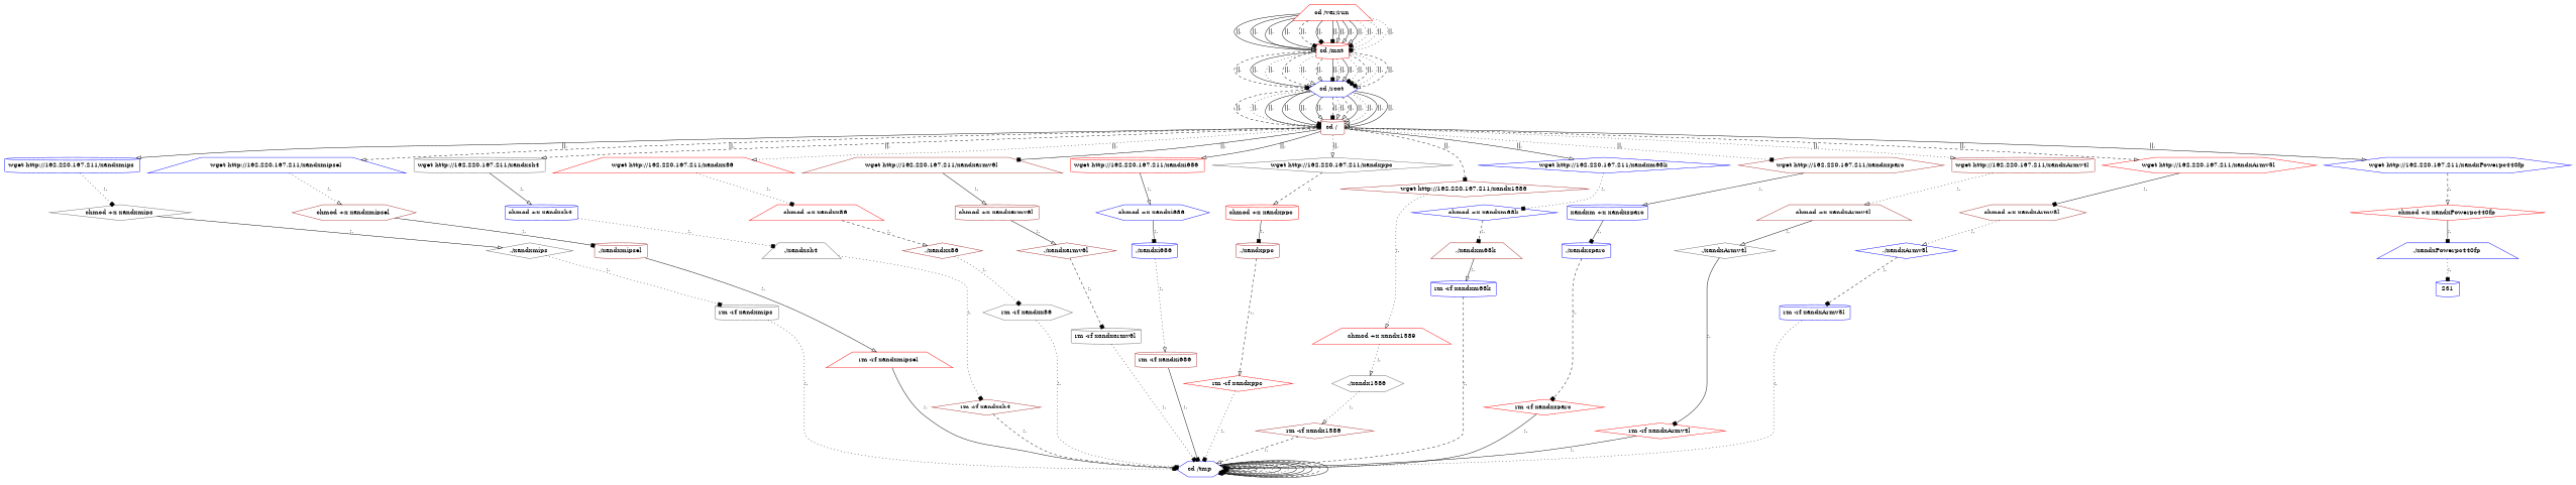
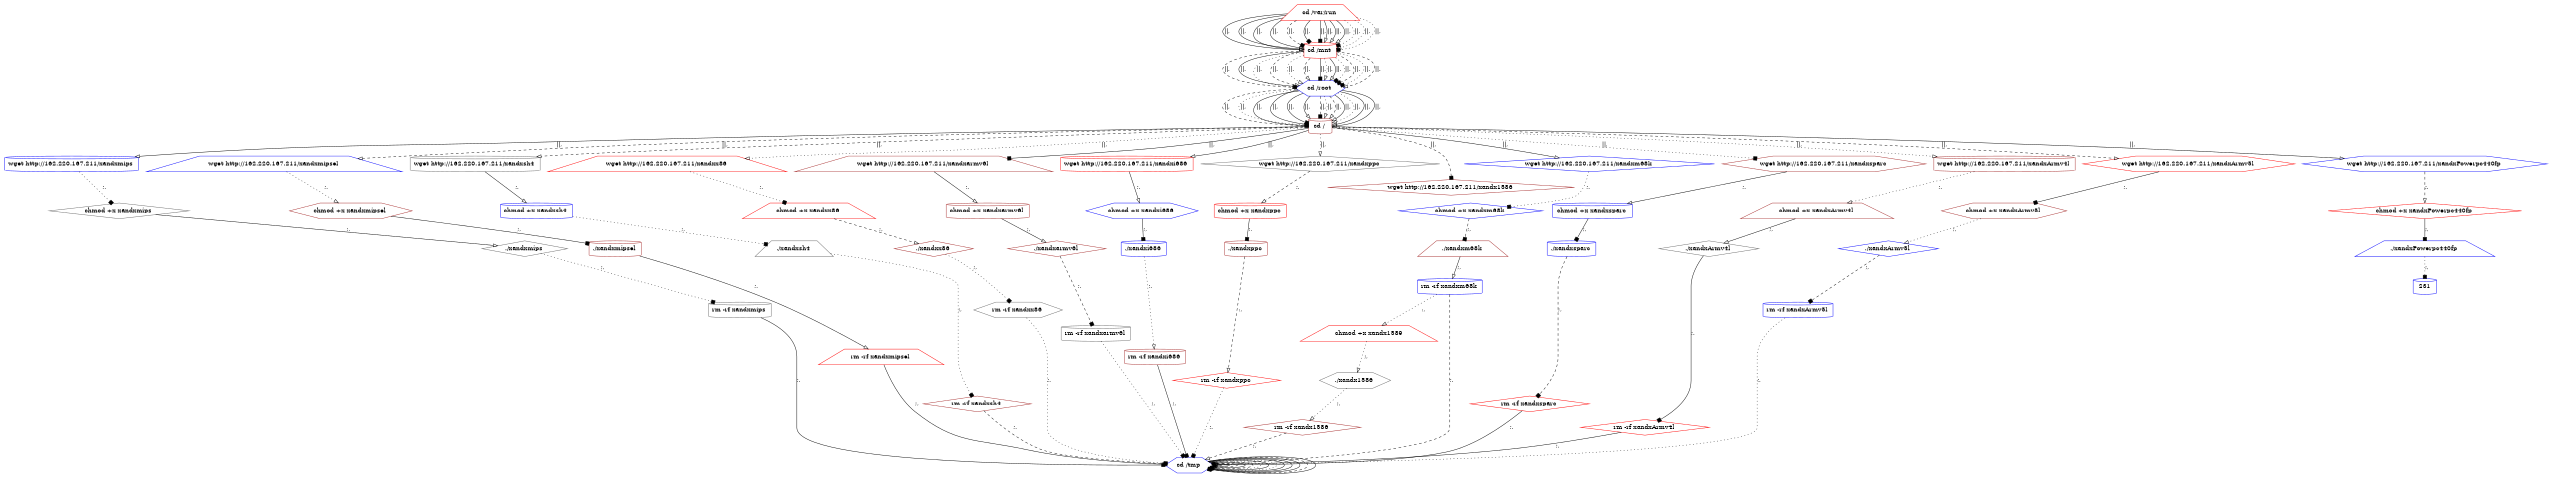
  digraph {
    node [color=blue shape=cylinder]
    edge [arrowhead=onormal style=solid]
    n1 [label="cd /tmp " shape=hexagon]
    n2 [color=red label="cd /var/run " shape=trapezium]
    n3 [color=red label="cd /mnt "]
    n4 [label="cd /root " shape=hexagon]
    n5 [color=brown label="cd / "]
    n6 [label="wget http://162.220.167.211/xandxmips "]
    n7 [label="wget http://162.220.167.211/xandxmipsel " shape=trapezium]
    n8 [color=gray40 label="wget http://162.220.167.211/xandxsh4 "]
    n9 [color=red label="wget http://162.220.167.211/xandxx86 " shape=trapezium]
    n10 [color=brown label="wget http://162.220.167.211/xandxarmv6l " shape=trapezium]
    n11 [color=red label="wget http://162.220.167.211/xandxi686 "]
    n12 [color=gray40 label="wget http://162.220.167.211/xandxppc " shape=diamond]
    n13 [color=brown label="wget http://162.220.167.211/xandx1586 " shape=diamond]
    n14 [label="wget http://162.220.167.211/xandxm68k " shape=diamond]
    n15 [color=brown label="wget http://162.220.167.211/xandxsparc " shape=hexagon]
    n16 [color=brown label="wget http://162.220.167.211/xandxArmv4l "]
    n17 [color=red label="wget http://162.220.167.211/xandxArmv5l " shape=hexagon]
    n18 [label="wget http://162.220.167.211/xandxPowerpc440fp " shape=hexagon]
    n19 [color=gray40 label="chmod +x xandxmips " shape=diamond]
    n20 [color=brown label="chmod +x xandxmipsel " shape=hexagon]
    n21 [label="chmod +x xandxsh4 "]
    n22 [color=red label="chmod +x xandxx86 " shape=trapezium]
    n23 [color=brown label="chmod +x xandxarmv6l "]
    n24 [label="chmod +x xandxi686 " shape=hexagon]
    n25 [color=red label="chmod +x xandxppc "]
    n26 [color=red label="chmod +x xandx1589" shape=trapezium]
    n27 [label="chmod +x xandxm68k " shape=diamond]
-   n28 [label="xandxm +x xandxsparc"]
+   n28 [label="chmod +x xandxsparc "]
    n29 [color=brown label="chmod +x xandxArmv4l " shape=trapezium]
    n30 [color=brown label="chmod +x xandxArmv5l " shape=hexagon]
    n31 [color=red label="chmod +x xandxPowerpc440fp " shape=diamond]
    n32 [color=gray40 label="./xandxmips " shape=diamond]
    n33 [color=gray40 label="rm -rf xandxmips "]
    n34 [color=brown label="./xandxmipsel "]
    n35 [color=red label="rm -rf xandxmipsel " shape=trapezium]
    n36 [color=gray40 label="./xandxsh4 " shape=trapezium]
    n37 [color=brown label="rm -rf xandxsh4 " shape=diamond]
    n38 [color=brown label="./xandxx86 " shape=diamond]
    n39 [color=gray40 label="rm -rf xandxx86 " shape=hexagon]
    n40 [color=brown label="./xandxarmv6l " shape=diamond]
    n41 [color=gray40 label="rm -rf xandxarmv6l "]
    n42 [label="./xandxi686 "]
    n43 [color=brown label="rm -rf xandxi686 "]
    n44 [color=brown label="./xandxppc "]
    n45 [color=red label="rm -rf xandxppc " shape=diamond]
    n46 [color=gray40 label="./xandx1586 " shape=hexagon]
    n47 [color=brown label="rm -rf xandx1586 " shape=diamond]
    n48 [color=brown label="./xandxm68k " shape=trapezium]
    n49 [label="rm -rf xandxm68k "]
    n50 [label="./xandxsparc "]
    n51 [color=red label="rm -rf xandxsparc " shape=diamond]
    n52 [color=gray40 label="./xandxArmv4l " shape=diamond]
    n53 [color=red label="rm -rf xandxArmv4l " shape=diamond]
    n54 [label="./xandxArmv5l " shape=diamond]
    n55 [label="rm -rf xandxArmv5l "]
    n56 [label="./xandxPowerpc440fp " shape=trapezium]
    231
    n1 -> n1 [arrowhead=box]
    n1 -> n1
    n1 -> n1 [style=dashed]
    n1 -> n1
    n1 -> n1 [arrowhead=box style=dashed]
    n1 -> n1 [style=dotted]
    n1 -> n1
    n1 -> n1 [style=dotted]
    n1 -> n1
    n1 -> n1 [arrowhead=box]
    n1 -> n1 [arrowhead=box]
    n1 -> n1 [arrowhead=box style=dashed]
    n1 -> n1 [arrowhead=box]
    n2 -> n3 [label="||,"]
    n2 -> n3 [label="||,"]
    n2 -> n3 [label="||,"]
    n2 -> n3 [label="||,"]
    n2 -> n3 [arrowhead=box label="||," style=dashed]
    n2 -> n3 [arrowhead=box label="||,"]
    n2 -> n3 [arrowhead=box label="||,"]
    n2 -> n3 [label="||,"]
    n2 -> n3 [label="||,"]
    n2 -> n3 [label="||,"]
    n2 -> n3 [arrowhead=box label="||," style=dotted]
    n2 -> n3 [label="||," style=dotted]
    n2 -> n3 [arrowhead=box label="||," style=dotted]
    n3 -> n4 [label="||," style=dashed]
    n3 -> n4 [label="||,"]
    n3 -> n4 [arrowhead=box label="||," style=dotted]
    n3 -> n4 [label="||," style=dashed]
    n3 -> n4 [label="||," style=dotted]
    n3 -> n4 [label="||," style=dashed]
    n3 -> n4 [arrowhead=box label="||,"]
    n3 -> n4 [label="||," style=dotted]
    n3 -> n4 [label="||,"]
    n3 -> n4 [arrowhead=box label="||," style=dotted]
    n3 -> n4 [arrowhead=box label="||," style=dashed]
    n3 -> n4 [arrowhead=box label="||," style=dotted]
    n3 -> n4 [label="||," style=dashed]
    n4 -> n5 [arrowhead=box label="||," style=dashed]
    n4 -> n5 [label="||," style=dotted]
    n4 -> n5 [arrowhead=box label="||,"]
    n4 -> n5 [arrowhead=box label="||,"]
    n4 -> n5 [arrowhead=box label="||,"]
    n4 -> n5 [label="||,"]
    n4 -> n5 [arrowhead=box label="||," style=dashed]
    n4 -> n5 [label="||," style=dotted]
    n4 -> n5 [label="||," style=dashed]
    n4 -> n5 [label="||,"]
    n4 -> n5 [label="||," style=dotted]
    n4 -> n5 [label="||,"]
    n4 -> n5 [label="||,"]
    n5 -> n6 [label="||,"]
    n5 -> n7 [label="||," style=dashed]
    n5 -> n8 [label="||," style=dashed]
    n5 -> n9 [label="||," style=dotted]
    n5 -> n10 [arrowhead=box label="||,"]
    n5 -> n11 [label="||,"]
    n5 -> n12 [label="||," style=dotted]
    n5 -> n13 [arrowhead=box label="||," style=dashed]
    n5 -> n14 [label="||,"]
    n5 -> n15 [arrowhead=box label="||," style=dotted]
    n5 -> n16 [label="||," style=dotted]
    n5 -> n17 [label="||," style=dashed]
    n5 -> n18 [label="||,"]
    n6 -> n19 [arrowhead=box label=";," style=dotted]
    n7 -> n20 [label=";," style=dotted]
    n8 -> n21 [label=";,"]
    n9 -> n22 [arrowhead=box label=";," style=dotted]
    n10 -> n23 [label=";,"]
    n11 -> n24 [label=";,"]
    n12 -> n25 [label=";," style=dashed]
-   n13 -> n26 [label=";," style=dotted]
+   n49 -> n26 [label=";," style=dotted]
    n14 -> n27 [arrowhead=box label=";," style=dotted]
    n15 -> n28 [label=";,"]
    n16 -> n29 [label=";," style=dotted]
    n17 -> n30 [arrowhead=box label=";,"]
    n18 -> n31 [label=";," style=dashed]
    n19 -> n32 [label=";,"]
    n20 -> n34 [arrowhead=box label=";,"]
    n21 -> n36 [arrowhead=box label=";," style=dotted]
    n22 -> n38 [label=";," style=dashed]
    n23 -> n40 [label=";,"]
    n24 -> n42 [arrowhead=box label=";,"]
    n25 -> n44 [arrowhead=box label=";,"]
    n26 -> n46 [label=";," style=dotted]
    n27 -> n48 [arrowhead=box label=";," style=dashed]
    n28 -> n50 [arrowhead=box label=";,"]
    n29 -> n52 [label=";,"]
    n30 -> n54 [label=";," style=dotted]
    n31 -> n56 [arrowhead=box label=";,"]
    n32 -> n33 [arrowhead=box label=";," style=dotted]
-   n33 -> n1 [arrowhead=box label=";," style=dotted]
+   n33 -> n1 [arrowhead=box label=";,"]
    n34 -> n35 [label=";,"]
    n35 -> n1 [label=";,"]
    n36 -> n37 [arrowhead=box label=";," style=dotted]
    n37 -> n1 [arrowhead=box label=";," style=dashed]
    n38 -> n39 [arrowhead=box label=";," style=dotted]
    n39 -> n1 [arrowhead=box label=";," style=dotted]
    n40 -> n41 [arrowhead=box label=";," style=dashed]
    n41 -> n1 [arrowhead=box label=";," style=dotted]
    n42 -> n43 [label=";," style=dotted]
    n43 -> n1 [arrowhead=box label=";,"]
    n44 -> n45 [label=";," style=dashed]
    n45 -> n1 [arrowhead=box label=";," style=dotted]
    n46 -> n47 [label=";," style=dotted]
    n47 -> n1 [label=";," style=dashed]
    n48 -> n49 [label=";,"]
    n49 -> n1 [arrowhead=box label=";," style=dashed]
    n50 -> n51 [arrowhead=box label=";," style=dashed]
    n51 -> n1 [label=";,"]
    n52 -> n53 [arrowhead=box label=";,"]
    n53 -> n1 [label=";,"]
    n54 -> n55 [arrowhead=box label=";," style=dashed]
    n55 -> n1 [label=";," style=dotted]
    n56 -> 231 [arrowhead=box label=";," style=dotted]
  }
